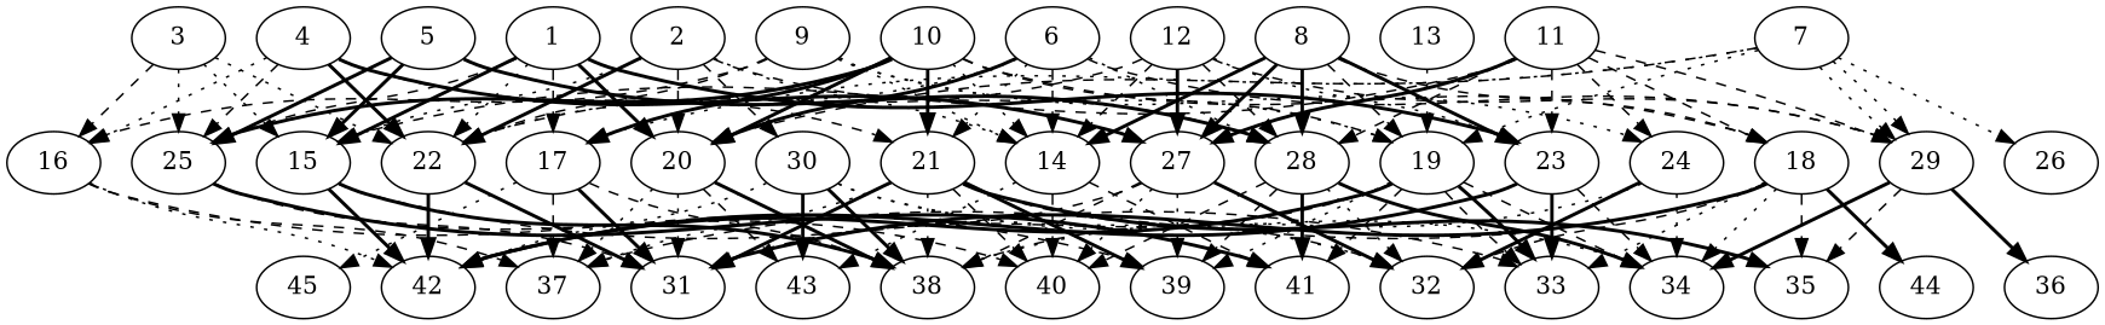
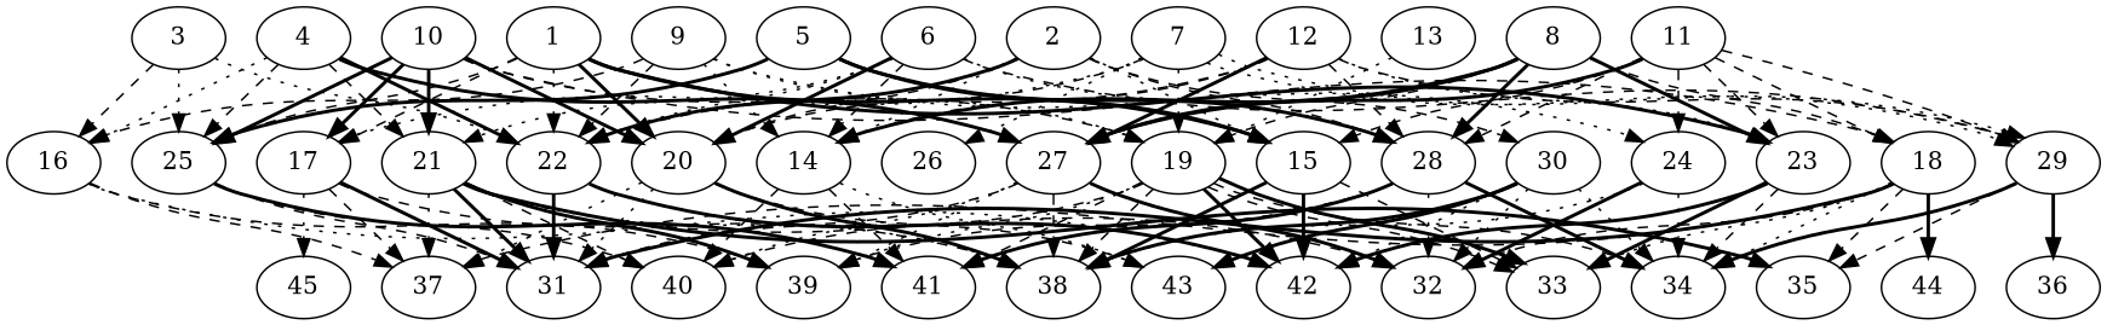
  digraph {
    node [alpha=0.12]
    edge [style=dashed]
    1 [alpha=0.05 expect_size=42015744]
    15 [alpha=0.02 expect_size=14907392]
    17 [alpha=0.17 expect_size=29949952]
    20 [alpha=0.08 expect_size=20667392]
    22 [alpha=0.19 expect_size=38645760]
    23 [alpha=0.18 expect_size=19014656]
    25 [alpha=0.14 expect_size=45073408]
    33 [alpha=0.09 expect_size=44658688]
    38 [alpha=0.17 expect_size=33622016]
    42 [alpha=0.06 expect_size=11808768]
    37 [alpha=0.04 expect_size=51361792]
    31 [alpha=0.10 expect_size=29778944]
    45 [alpha=0.03 expect_size=46910464]
    43 [alpha=0.16 expect_size=29362176]
    34 [alpha=0.18 expect_size=39430144]
    40 [alpha=0.10 expect_size=20044800]
    41 [alpha=0.01 expect_size=34567168]
    2 [expect_size=33029120]
    14 [expect_size=22973440]
    28 [alpha=0.05 expect_size=28111872]
    30 [alpha=0.06 expect_size=10858496]
    39 [alpha=0.11 expect_size=44424192]
    32 [alpha=0.07 expect_size=47512576]
    3 [alpha=0.03 expect_size=23453696]
    16 [alpha=0.14 expect_size=46536704]
    4 [alpha=0.17 expect_size=37716992]
    21 [alpha=0.08 expect_size=30977024]
    27 [expect_size=34848768]
    35 [expect_size=17116160]
    5 [alpha=0.13 expect_size=29829120]
    6 [alpha=0.13 expect_size=14430208]
    29 [alpha=0.10 expect_size=48349184]
    36 [alpha=0.02 expect_size=49487872]
    7 [alpha=0.02 expect_size=16124928]
    19 [alpha=0.04 expect_size=50859008]
    26 [alpha=0.01 expect_size=50038784]
    8 [alpha=0.07 expect_size=6212608]
    18 [alpha=0.09 expect_size=34859008]
    44 [alpha=0.11 expect_size=50880512]
    9 [alpha=0.07 expect_size=35892224]
    24 [alpha=0.11 expect_size=15700992]
    10 [alpha=0.04 expect_size=32138240]
    11 [alpha=0.03 expect_size=23434240]
    12 [expect_size=35647488]
    13 [alpha=0.19 expect_size=16081920]
    1 -> 15 [style=bold]
    1 -> 17
    1 -> 20 [style=bold]
    1 -> 22 [style=dotted]
    1 -> 23 [style=bold]
    1 -> 25
    15 -> 33
    15 -> 38 [style=bold]
    15 -> 42 [style=bold]
    17 -> 38
    17 -> 37
    17 -> 31 [style=bold]
    17 -> 45 [style=dotted]
    20 -> 38 [style=bold]
    20 -> 37 [style=dotted]
    20 -> 31 [style=dotted]
    20 -> 43
    22 -> 42 [style=bold]
    22 -> 31 [style=bold]
    23 -> 33 [style=bold]
    23 -> 42 [style=bold]
    23 -> 34
    25 -> 31
    25 -> 40
    25 -> 41 [style=bold]
    2 -> 15 [style=dotted]
    2 -> 20
    2 -> 22 [style=bold]
    2 -> 14 [style=dotted]
    2 -> 28
    2 -> 30
    14 -> 43 [style=dotted]
    14 -> 40
    14 -> 41
    28 -> 34 [style=bold]
    28 -> 40
    28 -> 41 [style=bold]
    28 -> 39
    28 -> 32 [style=dotted]
    30 -> 38 [style=bold]
    30 -> 42 [style=dotted]
    30 -> 43 [style=bold]
    30 -> 34 [style=dotted]
    30 -> 32 [style=dotted]
-   3 -> 15 [style=dotted]
    3 -> 22 [style=dotted]
    3 -> 25 [style=dotted]
    3 -> 16
    16 -> 42 [style=dotted]
    16 -> 37
    16 -> 39
    4 -> 22 [style=bold]
    4 -> 25
    4 -> 16 [style=dotted]
    4 -> 21
    4 -> 27 [style=bold]
    21 -> 38 [style=dotted]
    21 -> 37 [style=dotted]
    21 -> 31 [style=bold]
    21 -> 40
    21 -> 39 [style=bold]
    21 -> 32
    21 -> 35 [style=bold]
    27 -> 38
    27 -> 31
    27 -> 40 [style=dotted]
    27 -> 39 [style=dotted]
    27 -> 32 [style=bold]
    5 -> 15 [style=bold]
    5 -> 25 [style=bold]
    5 -> 28 [style=bold]
    6 -> 20 [style=bold]
    6 -> 22 [style=dotted]
    6 -> 14
    6 -> 28 [style=dotted]
    6 -> 21 [style=dotted]
    6 -> 29
    29 -> 34 [style=bold]
    29 -> 35
    29 -> 36 [style=bold]
    7 -> 17 [style=dotted]
    7 -> 20
    7 -> 29 [style=dotted]
    7 -> 29 [style=dotted]
    7 -> 19 [style=dotted]
    7 -> 26 [style=dotted]
    19 -> 33
    19 -> 33 [style=bold]
    19 -> 38
    19 -> 42 [style=bold]
    19 -> 31
    19 -> 34
    19 -> 41
    19 -> 39 [style=dotted]
    8 -> 23 [style=bold]
    8 -> 14 [style=bold]
    8 -> 28 [style=bold]
    8 -> 27 [style=bold]
    8 -> 19
    8 -> 18
    18 -> 33 [style=dotted]
    18 -> 37
    18 -> 31 [style=bold]
    18 -> 34 [style=dotted]
    18 -> 32
    18 -> 35
    18 -> 44 [style=bold]
    9 -> 22
    9 -> 14 [style=dotted]
    9 -> 16
    9 -> 19 [style=dotted]
    9 -> 24 [style=dotted]
    24 -> 38 [style=dotted]
    24 -> 34 [style=dotted]
    24 -> 32 [style=bold]
    10 -> 17 [style=bold]
    10 -> 20 [style=bold]
    10 -> 25 [style=bold]
-   10 -> 14 [style=dotted]
    10 -> 21 [style=bold]
    10 -> 19
    10 -> 18
    11 -> 15
    11 -> 23
    11 -> 28
    11 -> 27 [style=bold]
    11 -> 29
    11 -> 18
    11 -> 24
    12 -> 22
    12 -> 23 [style=dotted]
    12 -> 14
    12 -> 28
    12 -> 27 [style=bold]
    12 -> 29
    13 -> 19 [style=dotted]
  }
